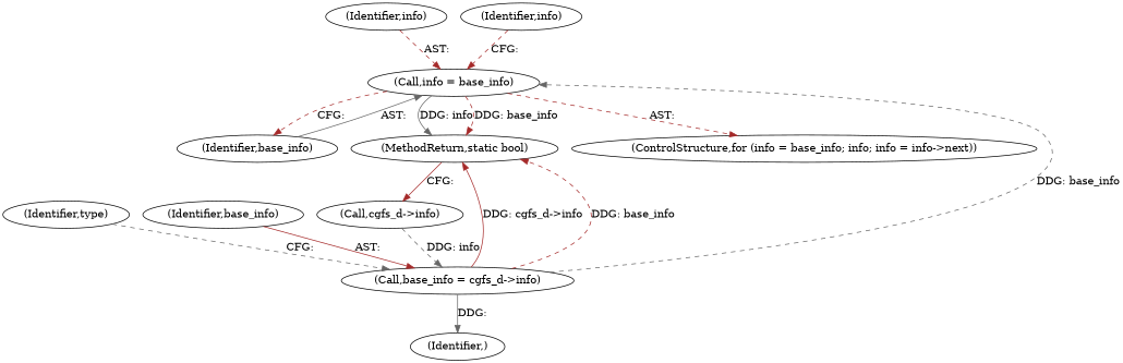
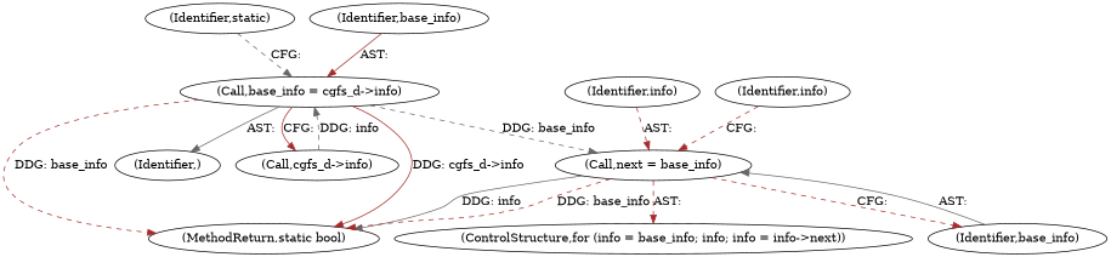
  digraph {
    edge [color=brown style=dashed]
-   n1 [label="(Call,info = base_info)"]
+   n1 [label="(Call,next = base_info)"]
    n2 [label="(Identifier,base_info)"]
    n3 [label="(MethodReturn,static bool)"]
    n4 [label="(ControlStructure,for (info = base_info; info; info = info->next))"]
    n5 [label="(Call,base_info = cgfs_d->info)"]
    n6 [label="(Identifier,)"]
    n7 [label="(Call,cgfs_d->info)"]
-   n8 [label="(Identifier,type)"]
+   n8 [label="(Identifier,static)"]
    n9 [label="(Identifier,info)"]
    n10 [label="(Identifier,info)"]
    n11 [label="(Identifier,base_info)"]
    n1 -> n2 [label="CFG: "]
    n1 -> n3 [color=gray40 label="DDG: info" style=solid]
    n1 -> n3 [label="DDG: base_info"]
    n1 -> n4 [label="AST: "]
    n2 -> n1 [color=gray40 label="AST: " style=solid]
    n5 -> n1 [color=gray40 label="DDG: base_info"]
    n5 -> n3 [label="DDG: cgfs_d->info" style=solid]
    n5 -> n3 [label="DDG: base_info"]
-   n5 -> n6 [color=gray40 label="DDG: " style=solid]
-   n3 -> n7 [label="CFG: " style=solid]
+   n5 -> n6 [color=gray40 label="AST: " style=solid]
+   n5 -> n7 [label="CFG: " style=solid]
    n7 -> n5 [color=gray40 label="DDG: info"]
    n8 -> n5 [color=gray40 label="CFG: "]
    n9 -> n1 [label="AST: "]
    n10 -> n1 [label="CFG: "]
    n11 -> n5 [label="AST: " style=solid]
  }
